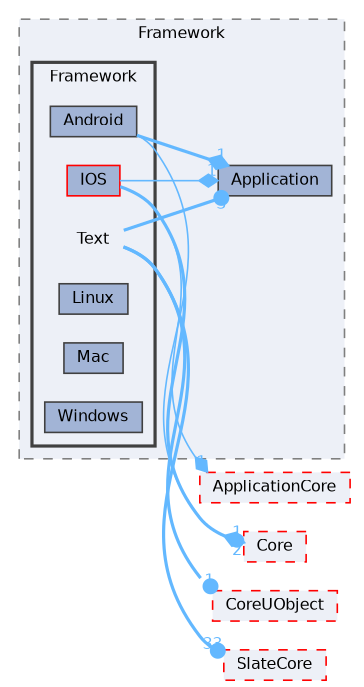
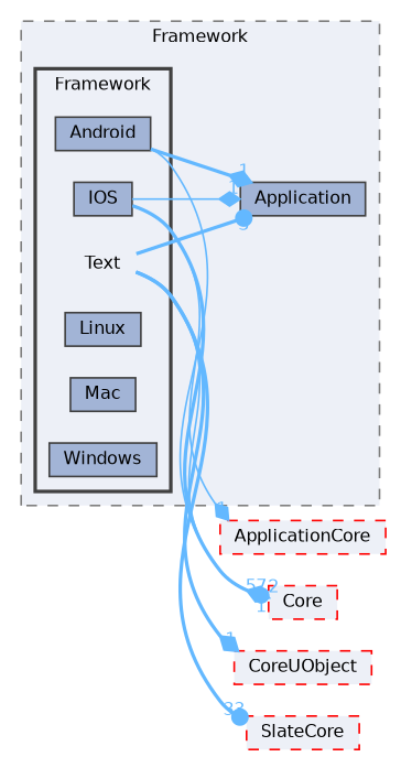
  digraph {
    compound=true
    rankdir=LR
    node [fontname=Helvetica fontsize=10 shape=box color=grey25 fillcolor="#a2b4d6" style=filled]
    edge [color=steelblue1 fontcolor=steelblue1 fontname=Helvetica fontsize=10 headlabel=1 labeldistance=1.5 labelfontname=Helvetica labelfontsize=10 style=bold arrowhead=diamond]
    n1 [height=0.2 label=Text shape=plaintext width=0.4 color="" fillcolor="" style=""]
    n2 [height=0.2 label=Android width=0.4]
-   n3 [color=red height=0.2 label=IOS width=0.4]
+   n3 [height=0.2 label=IOS width=0.4]
    n4 [height=0.2 label=Linux width=0.4]
    n5 [height=0.2 label=Mac width=0.4]
    n6 [height=0.2 label=Windows width=0.4]
    n7 [height=0.2 label=Application width=0.4]
    n8 [color=red fillcolor="#edf0f7" height=0.2 label=Core style="filled,dashed" width=0.4]
    n9 [color=red fillcolor="#edf0f7" height=0.2 label=CoreUObject style="filled,dashed" width=0.4]
    n10 [color=red fillcolor="#edf0f7" height=0.2 label=SlateCore style="filled,dashed" width=0.4]
    n11 [color=red fillcolor="#edf0f7" height=0.2 label=ApplicationCore style="filled,dashed" width=0.4]
    subgraph cluster_1 {
      bgcolor="#edf0f7"
      fontname=Helvetica
      fontsize=10
      label=Framework
      pencolor=grey50
      style="filled,dashed"
      n7
      subgraph cluster_2 {
        bgcolor="#edf0f7"
        fontname=Helvetica
        fontsize=10
        pencolor=grey25
        style="filled,bold"
        n1
        n2
        n3
        n4
        n5
        n6
      }
    }
    n1 -> n7 [headlabel=3 arrowhead=dot]
-   n1 -> n9 [arrowhead=dot]
+   n1 -> n8 [headlabel=57 style=solid arrowhead=dot]
+   n1 -> n9
    n1 -> n10 [headlabel=33 arrowhead=dot]
    n2 -> n7
    n2 -> n8 [style=solid arrowhead=dot]
    n3 -> n7 [style=solid]
    n3 -> n8 [headlabel=2]
    n3 -> n11 [style=solid]
  }
